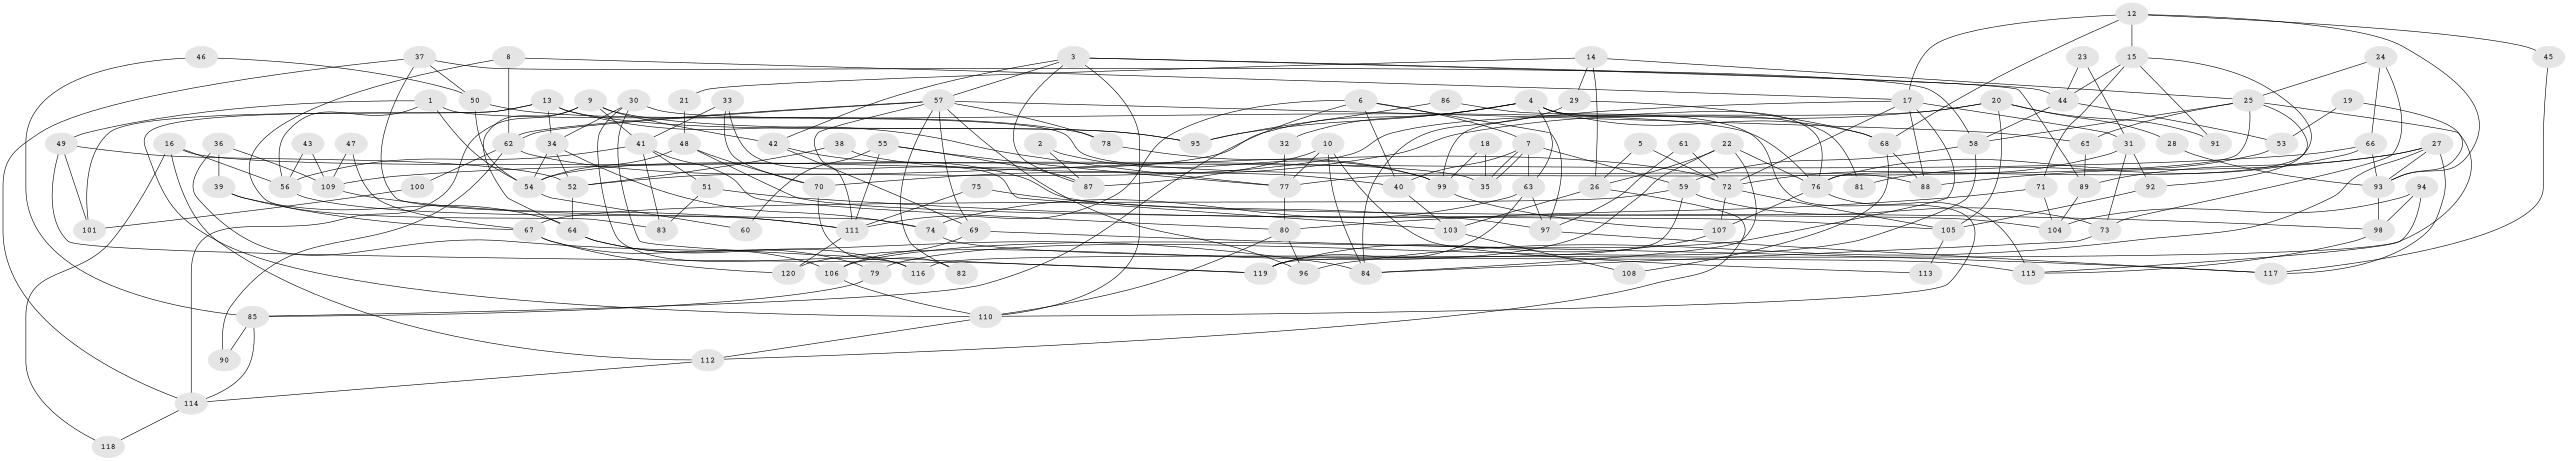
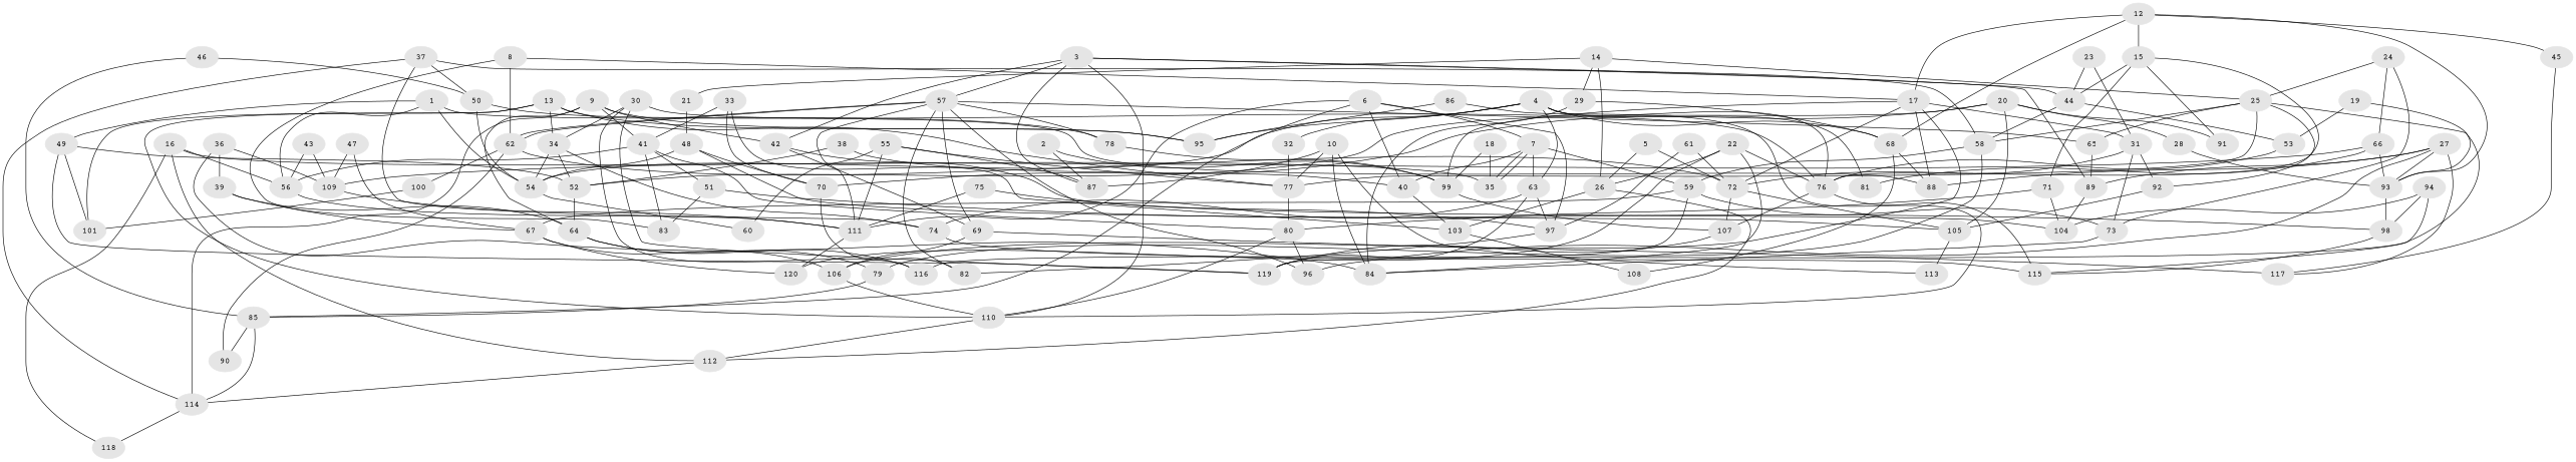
  graph {
    fontname="Courier Prime"
    node [color=gray90 fontname="Courier Prime" style=filled]
    edge [fontname="Courier Prime"]
    1
    49
    54
    56
    88
    101
    52
    119
    60
    111
    2
    87
    99
    107
    3
    42
    44
    57
    89
    110
    69
    104
    53
    58
    62
    65
    96
    78
    82
    112
    4
    32
    63
    68
    76
    81
    95
    77
    97
    74
    108
    115
    5
    26
    72
    103
    105
    6
    7
    40
    85
    35
    59
    114
    90
    117
    120
    73
    67
    8
    17
    83
    31
    106
    100
    9
    41
    64
    51
    80
    116
    79
    118
    10
    84
    113
    18
    45
    12
    15
    93
    71
    91
    98
    13
    34
    14
    21
    25
    29
    48
    92
    16
    19
    20
    28
    70
    22
    23
    24
    66
    109
    27
    30
    33
    36
    39
    37
    50
    38
    43
    46
    47
    55
    61
    75
    86
    94
    1 -- 49
    1 -- 54
    1 -- 56
    1 -- 88
    49 -- 101
    49 -- 52
    49 -- 119
    54 -- 60
    56 -- 111
    52 -- 64
    111 -- 120
    2 -- 87
    2 -- 99
    99 -- 107
    107 -- 119
    3 -- 87
    3 -- 42
    3 -- 44
    3 -- 57
    3 -- 89
    3 -- 110
    42 -- 69
    42 -- 104
    44 -- 53
    44 -- 58
    57 -- 111
    57 -- 69
    57 -- 62
    57 -- 62
    57 -- 65
    57 -- 96
    57 -- 78
    57 -- 82
    89 -- 104
    110 -- 112
    69 -- 117
    69 -- 106
    53 -- 76
    58 -- 59
    58 -- 79
    62 -- 72
    62 -- 90
    62 -- 100
    65 -- 89
    78 -- 99
    112 -- 114
    4 -- 54
    4 -- 32
    4 -- 63
    4 -- 68
    4 -- 76
    4 -- 81
    4 -- 95
    32 -- 77
    63 -- 119
    63 -- 97
    63 -- 74
    68 -- 88
    68 -- 108
    76 -- 107
    76 -- 115
    77 -- 80
-   97 -- 117
+   97 -- 82
    74 -- 115
    5 -- 26
    5 -- 72
    26 -- 112
    26 -- 103
    72 -- 107
    72 -- 105
    103 -- 108
    105 -- 113
    6 -- 111
    6 -- 97
    6 -- 7
    6 -- 40
    6 -- 85
    7 -- 63
    7 -- 40
    7 -- 35
    7 -- 35
    7 -- 59
    40 -- 103
    85 -- 114
    85 -- 90
    59 -- 119
    59 -- 73
    59 -- 67
    114 -- 118
    73 -- 84
    67 -- 120
    67 -- 106
    8 -- 62
    8 -- 17
    8 -- 83
    17 -- 88
    17 -- 99
    17 -- 72
    17 -- 31
    17 -- 106
    31 -- 72
    31 -- 73
    31 -- 92
    106 -- 110
    100 -- 101
    9 -- 42
    9 -- 95
    9 -- 114
    9 -- 41
    9 -- 64
    41 -- 56
    41 -- 83
    41 -- 51
    41 -- 80
    64 -- 116
    64 -- 79
    51 -- 83
    51 -- 98
    80 -- 110
    80 -- 96
    79 -- 85
    10 -- 87
    10 -- 77
    10 -- 84
    10 -- 113
    18 -- 99
    18 -- 35
    45 -- 117
    12 -- 68
    12 -- 17
    12 -- 45
    12 -- 15
    12 -- 93
    15 -- 44
    15 -- 76
    15 -- 71
    15 -- 91
    93 -- 98
    71 -- 104
    71 -- 80
    98 -- 115
    13 -- 101
    13 -- 110
    13 -- 95
    13 -- 77
    13 -- 34
    34 -- 54
    34 -- 52
    34 -- 74
    14 -- 26
    14 -- 21
    14 -- 25
    14 -- 29
    21 -- 48
    25 -- 58
    25 -- 65
    25 -- 77
    25 -- 116
    25 -- 92
    29 -- 68
    29 -- 84
    48 -- 54
    48 -- 105
    48 -- 70
    92 -- 105
    16 -- 56
    16 -- 112
    16 -- 35
    16 -- 118
    19 -- 53
    19 -- 93
    20 -- 52
    20 -- 105
    20 -- 91
    20 -- 28
    20 -- 70
    28 -- 93
    70 -- 82
    22 -- 76
    22 -- 26
    22 -- 120
    22 -- 84
    23 -- 44
    23 -- 31
    24 -- 73
    24 -- 25
    24 -- 66
    66 -- 81
    66 -- 93
    66 -- 109
    109 -- 111
    27 -- 88
    27 -- 89
    27 -- 96
    27 -- 117
    27 -- 93
    30 -- 119
    30 -- 76
    30 -- 116
    30 -- 34
    33 -- 103
    33 -- 41
    33 -- 70
    36 -- 84
    36 -- 109
    36 -- 39
    39 -- 67
    39 -- 64
    37 -- 58
    37 -- 74
    37 -- 114
    37 -- 50
    50 -- 54
    50 -- 78
    38 -- 52
    38 -- 40
    43 -- 56
    43 -- 109
    46 -- 85
    46 -- 50
    47 -- 67
    47 -- 109
    55 -- 60
    55 -- 111
    55 -- 87
    55 -- 77
    61 -- 97
    61 -- 72
    75 -- 111
    75 -- 97
    86 -- 110
    86 -- 95
    94 -- 104
    94 -- 115
    94 -- 98
  }
